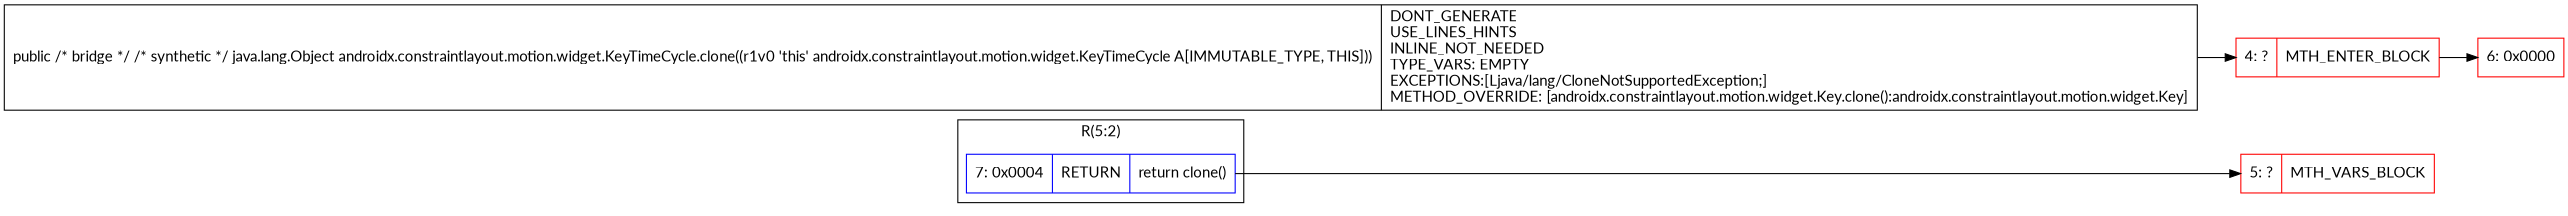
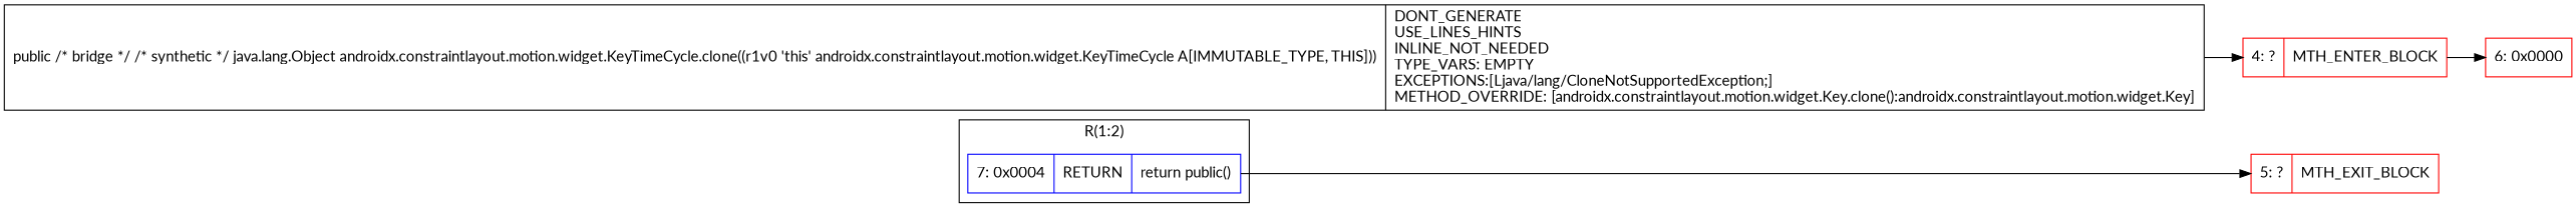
  digraph {
    fontname=Lato
    rankdir=LR
    node [color=red fontname=Lato shape=record]
    edge [fontname=Lato]
-   n1 [color=blue label="{7\:\ 0x0004|RETURN\l|return clone()\l}"]
-   n2 [label="{5\:\ ?|MTH_VARS_BLOCK\l}"]
+   n1 [color=blue label="{7\:\ 0x0004|RETURN\l|return public()\l}"]
+   n2 [label="{5\:\ ?|MTH_EXIT_BLOCK\l}"]
    n3 [label="{4\:\ ?|MTH_ENTER_BLOCK\l}"]
    n4 [label="{6\:\ 0x0000}"]
    n5 [label="{public \/* bridge *\/ \/* synthetic *\/ java.lang.Object androidx.constraintlayout.motion.widget.KeyTimeCycle.clone((r1v0 'this' androidx.constraintlayout.motion.widget.KeyTimeCycle A[IMMUTABLE_TYPE, THIS]))  | DONT_GENERATE\lUSE_LINES_HINTS\lINLINE_NOT_NEEDED\lTYPE_VARS: EMPTY\lEXCEPTIONS:[Ljava\/lang\/CloneNotSupportedException;]\lMETHOD_OVERRIDE: [androidx.constraintlayout.motion.widget.Key.clone():androidx.constraintlayout.motion.widget.Key]\l}" color=""]
    subgraph cluster_1 {
-     label="R(5:2)"
+     label="R(1:2)"
      n1
    }
    n1 -> n2
    n3 -> n4
    n5 -> n3
  }
